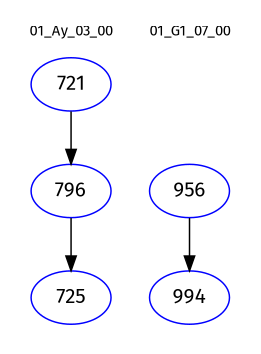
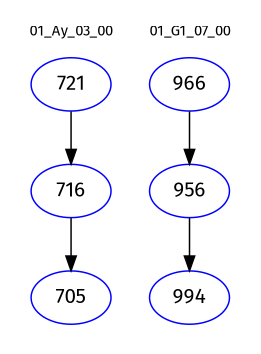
  digraph {
    fontname="Fira Sans"
    node [color=blue fontname="Fira Sans"]
    edge [color=black fontname="Fira Sans"]
    n1 [label=721]
-   n2 [label=796]
-   n3 [label=725]
+   n2 [label=716]
+   n3 [label=705]
+   n4 [label=966]
    n5 [label=956]
    n6 [label=994]
    subgraph cluster_1 {
      color=white
      fontsize=10
      label="01_Ay_03_00"
      n1
      n2
      n3
    }
    subgraph cluster_2 {
      color=white
      fontsize=10
      label="01_G1_07_00"
+     n4
      n5
      n6
    }
    n1 -> n2
    n2 -> n3
+   n4 -> n5
    n5 -> n6
  }
